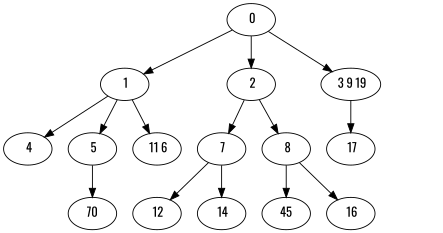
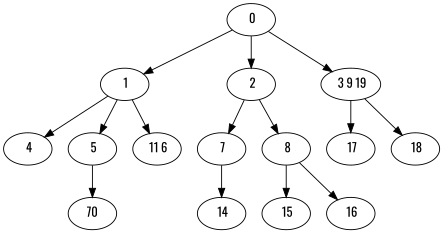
  digraph {
    fontname=Oswald
    node [fontname=Oswald]
    edge [fontname=Oswald]
    " 0"
    " 1"
    " 2"
    " 3 9 19"
    " 4"
    " 5"
    " 11 6"
    " 7"
    " 8"
    " 17"
+   " 18"
    n12 [label=70]
-   " 12"
    " 14"
-   " 15" [label=45]
+   " 15"
    " 16"
    " 0" -> " 1"
    " 0" -> " 2"
    " 0" -> " 3 9 19"
    " 1" -> " 4"
    " 1" -> " 5"
    " 1" -> " 11 6"
    " 2" -> " 7"
    " 2" -> " 8"
    " 3 9 19" -> " 17"
+   " 3 9 19" -> " 18"
    " 5" -> n12
-   " 7" -> " 12"
    " 7" -> " 14"
    " 8" -> " 15"
    " 8" -> " 16"
  }
